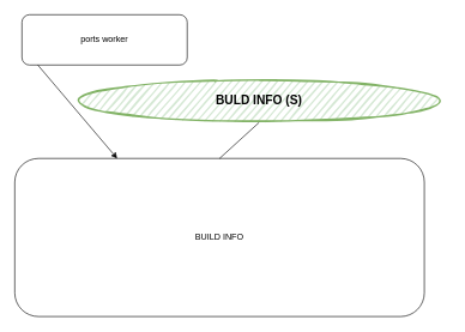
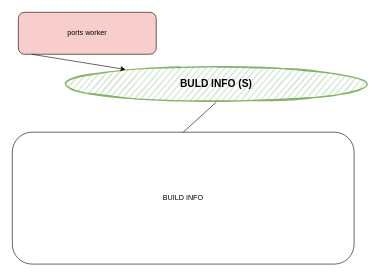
  <mxCell id="0" />
  <mxCell id="1" parent="0" />
- <mxCell id="2" value="ports worker" style="rounded=1;whiteSpace=wrap;html=1;" parent="1" vertex="1"><mxGeometry x="30" y="20" width="230" height="70" as="geometry" /></mxCell>
+ <mxCell id="2" value="ports worker" style="rounded=1;whiteSpace=wrap;html=1;fillColor=#f8cecc;" parent="1" vertex="1"><mxGeometry x="30" y="20" width="230" height="70" as="geometry" /></mxCell>
  <mxCell id="3" value="BUILD INFO" style="rounded=1;whiteSpace=wrap;html=1;" parent="1" vertex="1"><mxGeometry x="20" y="220" width="570" height="220" as="geometry" /></mxCell>
  <mxCell id="4" value="&lt;b&gt;&lt;font style=&quot;font-size: 17px;&quot;&gt;BULD INFO (S)&lt;/font&gt;&lt;/b&gt;" style="ellipse;whiteSpace=wrap;html=1;strokeWidth=2;fillWeight=2;hachureGap=8;fillColor=#d5e8d4;fillStyle=dots;sketch=1;strokeColor=#82b366;" parent="1" vertex="1"><mxGeometry x="95" y="110" width="530" height="60" as="geometry" /></mxCell>
  <mxCell id="5" value="" style="endArrow=none;html=1;entryX=0.5;entryY=1;entryDx=0;entryDy=0;exitX=0.5;exitY=0;exitDx=0;exitDy=0;" edge="1" parent="1" source="3" target="4"><mxGeometry width="50" height="50" relative="1" as="geometry"><mxPoint x="280" y="260" as="sourcePoint" /><mxPoint x="330" y="210" as="targetPoint" /></mxGeometry></mxCell>
- <mxCell id="6" value="" style="endArrow=classic;html=1;exitX=0.096;exitY=1;exitDx=0;exitDy=0;exitPerimeter=0;entryX=0.25;entryY=0;entryDx=0;entryDy=0;" edge="1" parent="1" source="2" target="3"><mxGeometry width="50" height="50" relative="1" as="geometry"><mxPoint x="280" y="260" as="sourcePoint" /><mxPoint x="330" y="210" as="targetPoint" /></mxGeometry></mxCell>
+ <mxCell id="6" value="" style="endArrow=classic;html=1;exitX=0.096;exitY=1;exitDx=0;exitDy=0;exitPerimeter=0;" edge="1" parent="1" source="2" target="4"><mxGeometry width="50" height="50" relative="1" as="geometry"><mxPoint x="280" y="260" as="sourcePoint" /><mxPoint x="330" y="210" as="targetPoint" /></mxGeometry></mxCell>
